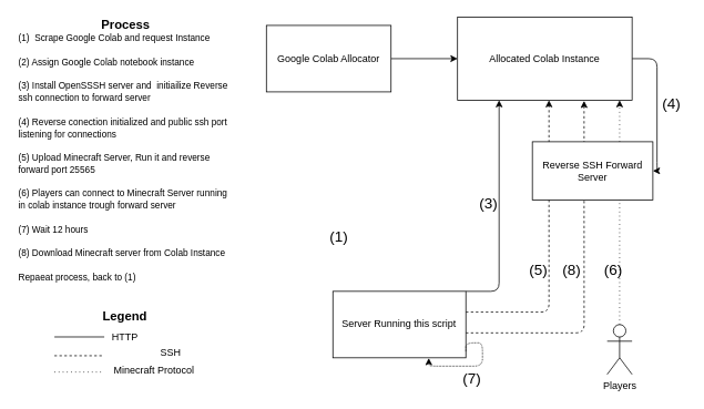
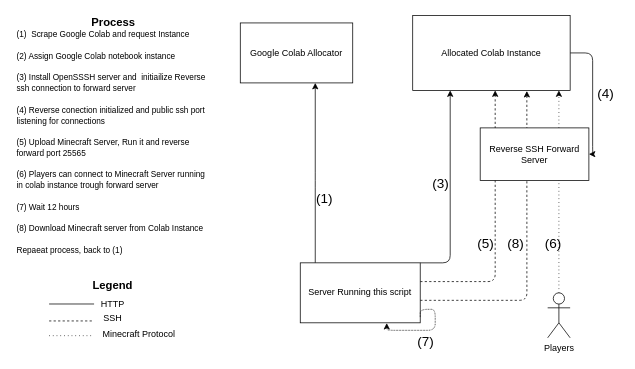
  <mxCell id="0" />
  <mxCell id="1" parent="0" />
  <mxCell id="2" style="edgeStyle=orthogonalEdgeStyle;rounded=1;orthogonalLoop=1;jettySize=auto;html=1;" parent="1" source="6" target="10" edge="1"><mxGeometry relative="1" as="geometry"><Array as="points"><mxPoint x="600" y="350" /></Array></mxGeometry></mxCell>
+ <mxCell id="3" style="edgeStyle=orthogonalEdgeStyle;rounded=1;orthogonalLoop=1;jettySize=auto;html=1;" parent="1" source="6" target="8" edge="1"><mxGeometry relative="1" as="geometry"><Array as="points"><mxPoint x="420" y="240" /><mxPoint x="420" y="240" /></Array></mxGeometry></mxCell>
  <mxCell id="4" style="edgeStyle=orthogonalEdgeStyle;rounded=1;orthogonalLoop=1;jettySize=auto;html=1;dashed=1;" parent="1" source="6" target="10" edge="1"><mxGeometry relative="1" as="geometry"><Array as="points"><mxPoint x="660" y="375" /></Array></mxGeometry></mxCell>
  <mxCell id="5" style="edgeStyle=orthogonalEdgeStyle;rounded=1;orthogonalLoop=1;jettySize=auto;html=1;entryX=0.725;entryY=1.008;entryDx=0;entryDy=0;entryPerimeter=0;dashed=1;" parent="1" source="6" target="10" edge="1"><mxGeometry relative="1" as="geometry"><Array as="points"><mxPoint x="702" y="400" /></Array></mxGeometry></mxCell>
  <mxCell id="6" value="Server Running this script" style="rounded=0;whiteSpace=wrap;html=1;" parent="1" vertex="1"><mxGeometry x="400" y="350" width="160" height="80" as="geometry" /></mxCell>
- <mxCell id="7" style="edgeStyle=orthogonalEdgeStyle;rounded=1;orthogonalLoop=1;jettySize=auto;html=1;" parent="1" source="8" target="10" edge="1"><mxGeometry relative="1" as="geometry" /></mxCell>
  <mxCell id="8" value="Google Colab Allocator" style="rounded=0;whiteSpace=wrap;html=1;" parent="1" vertex="1"><mxGeometry x="320" y="30" width="150" height="80" as="geometry" /></mxCell>
  <mxCell id="9" style="edgeStyle=orthogonalEdgeStyle;rounded=1;orthogonalLoop=1;jettySize=auto;html=1;" parent="1" source="10" target="14" edge="1"><mxGeometry relative="1" as="geometry"><Array as="points"><mxPoint x="790" y="70" /></Array></mxGeometry></mxCell>
  <mxCell id="10" value="Allocated Colab Instance" style="rounded=0;whiteSpace=wrap;html=1;" parent="1" vertex="1"><mxGeometry x="550" y="20" width="210" height="100" as="geometry" /></mxCell>
  <mxCell id="11" style="edgeStyle=orthogonalEdgeStyle;rounded=0;orthogonalLoop=1;jettySize=auto;html=1;fontSize=18;dashed=1;dashPattern=1 4;" parent="1" source="12" edge="1"><mxGeometry relative="1" as="geometry"><mxPoint x="745" y="120" as="targetPoint" /><Array as="points" /></mxGeometry></mxCell>
  <mxCell id="12" value="Players" style="shape=umlActor;verticalLabelPosition=bottom;verticalAlign=top;html=1;outlineConnect=0;" parent="1" vertex="1"><mxGeometry x="730" y="390" width="30" height="60" as="geometry" /></mxCell>
  <mxCell id="13" style="edgeStyle=orthogonalEdgeStyle;rounded=1;orthogonalLoop=1;jettySize=auto;html=1;entryX=0.721;entryY=1.004;entryDx=0;entryDy=0;entryPerimeter=0;dashed=1;dashPattern=1 1;exitX=1;exitY=0.904;exitDx=0;exitDy=0;exitPerimeter=0;" parent="1" source="6" target="6" edge="1"><mxGeometry relative="1" as="geometry"><Array as="points"><mxPoint x="580" y="412" /><mxPoint x="580" y="440" /><mxPoint x="515" y="440" /></Array></mxGeometry></mxCell>
  <mxCell id="14" value="Reverse SSH Forward Server" style="rounded=0;whiteSpace=wrap;html=1;" parent="1" vertex="1"><mxGeometry x="640" y="170" width="145" height="70" as="geometry" /></mxCell>
  <mxCell id="15" value="" style="sketch=0;pointerEvents=1;shadow=0;dashed=0;html=1;strokeColor=none;fillColor=#FFFFFF;labelPosition=center;verticalLabelPosition=bottom;verticalAlign=top;outlineConnect=0;align=center;shape=mxgraph.office.concepts.clock;gradientColor=none;" parent="1" vertex="1"><mxGeometry x="530" y="445" width="20" height="20" as="geometry" /></mxCell>
  <mxCell id="16" value="&lt;br&gt;&lt;div style=&quot;text-align: center;&quot;&gt;&lt;b style=&quot;background-color: initial;&quot;&gt;&lt;font style=&quot;font-size: 15px;&quot;&gt;Process&lt;/font&gt;&lt;/b&gt;&lt;/div&gt;&lt;span style=&quot;font-size: 11px;&quot;&gt;(1)&amp;nbsp; Scrape Google Colab and request Instance&lt;/span&gt;&lt;br&gt;&lt;br&gt;&lt;span style=&quot;font-size: 11px;&quot;&gt;(2) Assign Google Colab notebook instance&lt;br&gt;&lt;/span&gt;&lt;span style=&quot;font-size: 11px;&quot;&gt;&lt;br&gt;&lt;/span&gt;&lt;span style=&quot;font-size: 11px;&quot;&gt;(3) Install OpenSSSH server and&amp;nbsp; initiailize Reverse ssh connection to forward server&lt;br&gt;&lt;/span&gt;&lt;span style=&quot;font-size: 11px;&quot;&gt;&lt;br&gt;&lt;/span&gt;&lt;span style=&quot;font-size: 11px;&quot;&gt;(4) Reverse conection initialized and public ssh port listening for connections&lt;br&gt;&lt;/span&gt;&lt;span style=&quot;font-size: 11px;&quot;&gt;&lt;br&gt;&lt;/span&gt;&lt;span style=&quot;font-size: 11px;&quot;&gt;(5) Upload Minecraft Server, Run it and reverse forward port 25565&lt;br&gt;&lt;/span&gt;&lt;span style=&quot;font-size: 11px;&quot;&gt;&lt;br&gt;(6) Players can connect to Minecraft Server running in colab instance trough forward server&lt;br&gt;&lt;br&gt;&lt;/span&gt;&lt;span style=&quot;font-size: 11px; text-align: center;&quot;&gt;(7) Wait 12 hours&lt;br&gt;&lt;/span&gt;&lt;span style=&quot;font-size: 11px;&quot;&gt;&lt;br&gt;(8) Download Minecraft server from Colab Instance&lt;br&gt;&lt;br&gt;Repaeat process, back to (1)&lt;br&gt;&lt;br&gt;&lt;/span&gt;" style="text;html=1;strokeColor=none;fillColor=none;align=left;verticalAlign=middle;whiteSpace=wrap;rounded=0;" parent="1" vertex="1"><mxGeometry x="20" y="20" width="260" height="320" as="geometry" /></mxCell>
- <mxCell id="17" value="(1)" style="text;html=1;strokeColor=none;fillColor=none;align=center;verticalAlign=middle;whiteSpace=wrap;rounded=0;fontSize=18;" parent="1" vertex="1"><mxGeometry x="390" y="270" width="35" height="30" as="geometry" /></mxCell>
+ <mxCell id="17" value="(1)" style="text;html=1;strokeColor=none;fillColor=none;align=center;verticalAlign=middle;whiteSpace=wrap;rounded=0;fontSize=18;" parent="1" vertex="1"><mxGeometry x="415" y="250" width="35" height="30" as="geometry" /></mxCell>
  <mxCell id="18" value="(4)" style="text;html=1;strokeColor=none;fillColor=none;align=center;verticalAlign=middle;whiteSpace=wrap;rounded=0;fontSize=18;" parent="1" vertex="1"><mxGeometry x="790" y="110" width="35" height="30" as="geometry" /></mxCell>
  <mxCell id="19" value="(5)" style="text;html=1;strokeColor=none;fillColor=none;align=center;verticalAlign=middle;whiteSpace=wrap;rounded=0;fontSize=18;" parent="1" vertex="1"><mxGeometry x="630" y="310" width="35" height="30" as="geometry" /></mxCell>
  <mxCell id="20" value="(3)" style="text;html=1;strokeColor=none;fillColor=none;align=center;verticalAlign=middle;whiteSpace=wrap;rounded=0;fontSize=18;" parent="1" vertex="1"><mxGeometry x="570" y="230" width="35" height="30" as="geometry" /></mxCell>
  <mxCell id="21" value="(8)" style="text;html=1;strokeColor=none;fillColor=none;align=center;verticalAlign=middle;whiteSpace=wrap;rounded=0;fontSize=18;" parent="1" vertex="1"><mxGeometry x="670" y="310" width="35" height="30" as="geometry" /></mxCell>
  <mxCell id="22" value="(6)" style="text;html=1;strokeColor=none;fillColor=none;align=center;verticalAlign=middle;whiteSpace=wrap;rounded=0;fontSize=18;" parent="1" vertex="1"><mxGeometry x="720" y="310" width="35" height="30" as="geometry" /></mxCell>
  <mxCell id="23" value="(7)" style="text;html=1;strokeColor=none;fillColor=none;align=center;verticalAlign=middle;whiteSpace=wrap;rounded=0;fontSize=18;" parent="1" vertex="1"><mxGeometry x="550" y="440" width="35" height="30" as="geometry" /></mxCell>
  <mxCell id="24" value="" style="group" parent="1" vertex="1" connectable="0"><mxGeometry x="65" y="400" width="170" height="55" as="geometry" /></mxCell>
  <mxCell id="25" value="" style="endArrow=none;html=1;rounded=0;fontSize=15;" parent="24" edge="1"><mxGeometry width="50" height="50" relative="1" as="geometry"><mxPoint y="4.88" as="sourcePoint" /><mxPoint x="60" y="4.88" as="targetPoint" /></mxGeometry></mxCell>
  <mxCell id="26" value="" style="endArrow=none;dashed=1;html=1;rounded=0;fontSize=15;" parent="24" edge="1"><mxGeometry width="50" height="50" relative="1" as="geometry"><mxPoint y="27.5" as="sourcePoint" /><mxPoint x="60" y="27.5" as="targetPoint" /></mxGeometry></mxCell>
  <mxCell id="27" value="" style="endArrow=none;dashed=1;html=1;rounded=0;fontSize=15;dashPattern=1 4;" parent="24" edge="1"><mxGeometry width="50" height="50" relative="1" as="geometry"><mxPoint y="47.14" as="sourcePoint" /><mxPoint x="60" y="47.14" as="targetPoint" /></mxGeometry></mxCell>
  <mxCell id="28" value="&lt;font style=&quot;font-size: 12px;&quot;&gt;HTTP&lt;/font&gt;" style="text;html=1;strokeColor=none;fillColor=none;align=center;verticalAlign=bottom;whiteSpace=wrap;rounded=0;fontSize=12;strokeWidth=15;" parent="24" vertex="1"><mxGeometry x="70" width="30" height="15" as="geometry" /></mxCell>
- <mxCell id="29" value="&lt;font style=&quot;font-size: 12px;&quot;&gt;SSH&lt;/font&gt;" style="text;html=1;strokeColor=none;fillColor=none;align=center;verticalAlign=bottom;whiteSpace=wrap;rounded=0;fontSize=12;strokeWidth=15;" parent="24" vertex="1"><mxGeometry x="125" y="17.5" width="30" height="15" as="geometry" /></mxCell>
+ <mxCell id="29" value="&lt;font style=&quot;font-size: 12px;&quot;&gt;SSH&lt;/font&gt;" style="text;html=1;strokeColor=none;fillColor=none;align=center;verticalAlign=bottom;whiteSpace=wrap;rounded=0;fontSize=12;strokeWidth=15;" parent="24" vertex="1"><mxGeometry x="70" y="17.5" width="30" height="15" as="geometry" /></mxCell>
  <mxCell id="30" value="&lt;font style=&quot;font-size: 12px;&quot;&gt;Minecraft Protocol&lt;/font&gt;" style="text;html=1;strokeColor=none;fillColor=none;align=center;verticalAlign=bottom;whiteSpace=wrap;rounded=0;fontSize=12;strokeWidth=15;" parent="24" vertex="1"><mxGeometry x="70" y="40" width="100" height="15" as="geometry" /></mxCell>
  <mxCell id="31" value="Legend" style="text;html=1;strokeColor=none;fillColor=none;align=center;verticalAlign=middle;whiteSpace=wrap;rounded=0;fontSize=15;fontStyle=1" parent="1" vertex="1"><mxGeometry x="120" y="365" width="60" height="30" as="geometry" /></mxCell>
